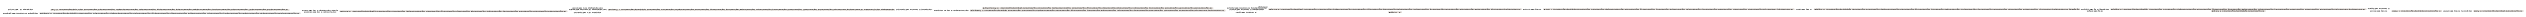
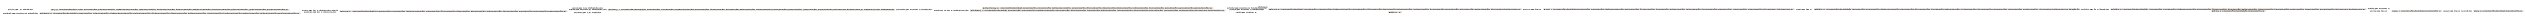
  digraph {
    compound=true
    rankdir=LR
    node [color=seashell4 fillcolor=white margin="0.15, 0.125" penwidth=1 shape=record style=filled]
    edge [arrowhead=odot]
    n1 [label="{ STATE: Advisor Changes Requested (ID=24)| TASKS: | Show: etd_reviewing, etd_student_reviewing, data_observing, creating_user, etd_third_party_integrating, advising | Debug: etd_reviewing, etd_student_reviewing, data_observing | Author: creating_user, etd_reviewing, etd_student_reviewing, data_observing | Publishing And Patenting Intent: creating_user, etd_reviewing, etd_student_reviewing, data_observing | Describe: creating_user, etd_reviewing, etd_student_reviewing, data_observing | Collaborators: creating_user, etd_reviewing, etd_student_reviewing, data_observing | Attach: creating_user, etd_reviewing, etd_student_reviewing, data_observing | Defense Date: creating_user, etd_reviewing, etd_student_reviewing, data_observing | Submission Date: etd_reviewing, etd_student_reviewing, data_observing | Search Terms: creating_user, etd_reviewing, etd_student_reviewing, data_observing | Degree: creating_user, etd_reviewing, etd_student_reviewing, data_observing | Copyright: creating_user, etd_reviewing, etd_student_reviewing, data_observing | Access Policy: creating_user, etd_reviewing, etd_student_reviewing, data_observing | EMAILS: |  }" penwidth=5]
    n2 [fillcolor=seashell1 label="{ STATE: Back From Cataloging (ID=28)| TASKS: | Show: etd_reviewing, etd_student_reviewing, data_observing, creating_user, etd_third_party_integrating, cataloging | Debug: etd_reviewing, etd_student_reviewing, data_observing | Author: etd_reviewing, etd_student_reviewing, data_observing | Publishing And Patenting Intent: etd_reviewing, etd_student_reviewing, data_observing | Describe: etd_reviewing, etd_student_reviewing, data_observing | Collaborators: etd_reviewing, etd_student_reviewing, data_observing | Attach: etd_reviewing, etd_student_reviewing, data_observing | Defense Date: etd_reviewing, etd_student_reviewing, data_observing | Submission Date: etd_reviewing, etd_student_reviewing, data_observing | Search Terms: etd_reviewing, etd_student_reviewing, data_observing | Degree: etd_reviewing, etd_student_reviewing, data_observing | Copyright: etd_reviewing, etd_student_reviewing, data_observing | Access Policy: etd_reviewing, etd_student_reviewing, data_observing | Administrative Unit: etd_reviewing, etd_student_reviewing | Banner Program Code: etd_reviewing, etd_student_reviewing | EMAILS: |  }" penwidth=5]
    n3 [fillcolor=seashell1 label="{ STATE: Deactivated (ID=34)| TASKS: |  | EMAILS: |  }" penwidth=5]
    n4 [fillcolor=seashell1 label="{ STATE: Grad School Approved But Waiting For Routing (ID=22)| TASKS: | Show: etd_reviewing, etd_student_reviewing, data_observing, creating_user, etd_third_party_integrating | Debug: etd_reviewing, etd_student_reviewing, data_observing | Author: etd_reviewing, etd_student_reviewing, data_observing | Publishing And Patenting Intent: etd_reviewing, etd_student_reviewing, data_observing | Describe: etd_reviewing, etd_student_reviewing, data_observing | Collaborators: etd_reviewing, etd_student_reviewing, data_observing | Attach: etd_reviewing, etd_student_reviewing, data_observing | Defense Date: etd_reviewing, etd_student_reviewing, data_observing | Submission Date: etd_reviewing, etd_student_reviewing, data_observing | Search Terms: etd_reviewing, etd_student_reviewing, data_observing | Degree: etd_reviewing, etd_student_reviewing, data_observing | Copyright: etd_reviewing, etd_student_reviewing, data_observing | Access Policy: etd_reviewing, etd_student_reviewing, data_observing | EMAILS: |  }" penwidth=5]
    n5 [fillcolor=seashell1 label="{ STATE: Grad School Changes Requested (ID=26)| TASKS: | Show: etd_reviewing, etd_student_reviewing, data_observing, creating_user, etd_third_party_integrating | Debug: etd_reviewing, etd_student_reviewing, data_observing | Author: etd_reviewing, etd_student_reviewing, data_observing | Publishing And Patenting Intent: etd_reviewing, etd_student_reviewing, data_observing | Describe: etd_reviewing, etd_student_reviewing, data_observing | Collaborators: etd_reviewing, etd_student_reviewing, data_observing | Attach: etd_reviewing, etd_student_reviewing, data_observing | Defense Date: etd_reviewing, etd_student_reviewing, data_observing | Submission Date: etd_reviewing, etd_student_reviewing, data_observing | Search Terms: etd_reviewing, etd_student_reviewing, data_observing | Degree: etd_reviewing, etd_student_reviewing, data_observing | Copyright: etd_reviewing, etd_student_reviewing, data_observing | Access Policy: etd_reviewing, etd_student_reviewing, data_observing | Administrative Unit: etd_reviewing, etd_student_reviewing | Banner Program Code: etd_reviewing, etd_student_reviewing | EMAILS: |  }" penwidth=5]
    n6 [fillcolor=seashell1 label="{ STATE: Ingested (ID=31)| TASKS: | Show: etd_reviewing, etd_student_reviewing, data_observing, creating_user, etd_third_party_integrating | Debug: etd_reviewing, etd_student_reviewing, data_observing | EMAILS: |  }" penwidth=5]
    n7 [fillcolor=seashell1 label="{ STATE: Ingesting (ID=30)| TASKS: | Show: etd_reviewing, etd_student_reviewing, data_observing, creating_user, etd_third_party_integrating | Debug: etd_reviewing, etd_student_reviewing, data_observing | EMAILS: |  }" penwidth=5]
    n8 [fillcolor=seashell1 label="{ STATE: Minting Doi (ID=33)| TASKS: | Show: etd_reviewing, etd_student_reviewing, data_observing, creating_user, etd_third_party_integrating | Debug: etd_reviewing, etd_student_reviewing, data_observing | Author: etd_reviewing, etd_student_reviewing, data_observing | Publishing And Patenting Intent: etd_reviewing, etd_student_reviewing, data_observing | Describe: etd_reviewing, etd_student_reviewing, data_observing | Collaborators: etd_reviewing, etd_student_reviewing, data_observing | Attach: etd_reviewing, etd_student_reviewing, data_observing | Defense Date: etd_reviewing, etd_student_reviewing, data_observing | Submission Date: etd_reviewing, etd_student_reviewing, data_observing | Search Terms: etd_reviewing, etd_student_reviewing, data_observing | Degree: etd_reviewing, etd_student_reviewing, data_observing | Copyright: etd_reviewing, etd_student_reviewing, data_observing | Access Policy: etd_reviewing, etd_student_reviewing, data_observing | Administrative Unit: etd_reviewing, etd_student_reviewing | Banner Program Code: etd_reviewing, etd_student_reviewing | EMAILS: |  }" penwidth=5]
    n9 [fillcolor=seashell1 label="{ STATE: New (ID=21)| TASKS: | Show: etd_reviewing, etd_student_reviewing, data_observing, creating_user, advising | Destroy: creating_user | Debug: etd_reviewing, etd_student_reviewing, data_observing | Author: creating_user, etd_reviewing, etd_student_reviewing, data_observing | Publishing And Patenting Intent: creating_user, etd_reviewing, etd_student_reviewing, data_observing | Describe: creating_user, etd_reviewing, etd_student_reviewing, data_observing | Collaborators: creating_user, etd_reviewing, etd_student_reviewing, data_observing | Attach: creating_user, etd_reviewing, etd_student_reviewing, data_observing | Defense Date: creating_user, etd_reviewing, etd_student_reviewing, data_observing | Search Terms: creating_user, etd_reviewing, etd_student_reviewing, data_observing | Degree: creating_user, etd_reviewing, etd_student_reviewing, data_observing | Copyright: creating_user, etd_reviewing, etd_student_reviewing, data_observing | Access Policy: creating_user, etd_reviewing, etd_student_reviewing, data_observing | EMAILS: |  }" penwidth=5]
    n10 [fillcolor=seashell1 label="{ STATE: Ready For Cataloging (ID=27)| TASKS: | Show: etd_reviewing, etd_student_reviewing, data_observing, creating_user, etd_third_party_integrating, cataloging | Debug: etd_reviewing, etd_student_reviewing, data_observing | Author: etd_reviewing, etd_student_reviewing, data_observing | Publishing And Patenting Intent: etd_reviewing, etd_student_reviewing, data_observing | Describe: etd_reviewing, etd_student_reviewing, data_observing | Collaborators: etd_reviewing, etd_student_reviewing, data_observing | Attach: etd_reviewing, etd_student_reviewing, data_observing | Defense Date: etd_reviewing, etd_student_reviewing, data_observing | Submission Date: etd_reviewing, etd_student_reviewing, data_observing | Search Terms: etd_reviewing, etd_student_reviewing, data_observing | Degree: etd_reviewing, etd_student_reviewing, data_observing | Copyright: etd_reviewing, etd_student_reviewing, data_observing | Access Policy: etd_reviewing, etd_student_reviewing, data_observing | Administrative Unit: etd_reviewing, etd_student_reviewing | Banner Program Code: etd_reviewing, etd_student_reviewing | EMAILS: | grad_school_requests_cataloging(to: cataloging) }" penwidth=5]
    n11 [fillcolor=seashell1 label="{ STATE: Ready For Doi Minting (ID=32)| TASKS: | Show: etd_reviewing, etd_student_reviewing, data_observing, creating_user, etd_third_party_integrating | Debug: etd_reviewing, etd_student_reviewing, data_observing | Author: etd_reviewing, etd_student_reviewing, data_observing | Publishing And Patenting Intent: etd_reviewing, etd_student_reviewing, data_observing | Describe: etd_reviewing, etd_student_reviewing, data_observing | Collaborators: etd_reviewing, etd_student_reviewing, data_observing | Attach: etd_reviewing, etd_student_reviewing, data_observing | Defense Date: etd_reviewing, etd_student_reviewing, data_observing | Submission Date: etd_reviewing, etd_student_reviewing, data_observing | Search Terms: etd_reviewing, etd_student_reviewing, data_observing | Degree: etd_reviewing, etd_student_reviewing, data_observing | Copyright: etd_reviewing, etd_student_reviewing, data_observing | Access Policy: etd_reviewing, etd_student_reviewing, data_observing | Administrative Unit: etd_reviewing, etd_student_reviewing | Banner Program Code: etd_reviewing, etd_student_reviewing | EMAILS: |  }" penwidth=5]
    n12 [fillcolor=seashell1 label="{ STATE: Ready For Ingest (ID=29)| TASKS: | Show: etd_reviewing, etd_student_reviewing, data_observing, creating_user, etd_third_party_integrating, cataloging | Debug: etd_reviewing, etd_student_reviewing, data_observing | EMAILS: |  }" penwidth=5]
    n13 [fillcolor=seashell1 label="{ STATE: Under Advisor Review (ID=23)| TASKS: | Show: etd_reviewing, etd_student_reviewing, data_observing, creating_user, etd_third_party_integrating, advising | Debug: etd_reviewing, etd_student_reviewing, data_observing | Author: etd_reviewing, etd_student_reviewing, data_observing | Publishing And Patenting Intent: etd_reviewing, etd_student_reviewing, data_observing | Describe: etd_reviewing, etd_student_reviewing, data_observing | Collaborators: etd_reviewing, etd_student_reviewing, data_observing | Attach: etd_reviewing, etd_student_reviewing, data_observing | Defense Date: etd_reviewing, etd_student_reviewing, data_observing | Submission Date: etd_reviewing, etd_student_reviewing, data_observing | Search Terms: etd_reviewing, etd_student_reviewing, data_observing | Degree: etd_reviewing, etd_student_reviewing, data_observing | Copyright: etd_reviewing, etd_student_reviewing, data_observing | Access Policy: etd_reviewing, etd_student_reviewing, data_observing | EMAILS: |  }" penwidth=5]
    n14 [fillcolor=seashell1 label="{ STATE: Under Grad School Review (ID=25)| TASKS: | Show: etd_reviewing, etd_student_reviewing, data_observing, creating_user, etd_third_party_integrating, advising | Debug: etd_reviewing, etd_student_reviewing, data_observing | Author: etd_reviewing, etd_student_reviewing, data_observing | Publishing And Patenting Intent: etd_reviewing, etd_student_reviewing, data_observing | Describe: etd_reviewing, etd_student_reviewing, data_observing | Collaborators: etd_reviewing, etd_student_reviewing, data_observing | Attach: etd_reviewing, etd_student_reviewing, data_observing | Defense Date: etd_reviewing, etd_student_reviewing, data_observing | Submission Date: etd_reviewing, etd_student_reviewing, data_observing | Search Terms: etd_reviewing, etd_student_reviewing, data_observing | Degree: etd_reviewing, etd_student_reviewing, data_observing | Copyright: etd_reviewing, etd_student_reviewing, data_observing | Access Policy: etd_reviewing, etd_student_reviewing, data_observing | Administrative Unit: etd_reviewing, etd_student_reviewing | Banner Program Code: etd_reviewing, etd_student_reviewing | EMAILS: | advisor_signoff_is_complete(to: etd_reviewing ; cc: advising, creating_user) | confirmation_of_advisor_signoff_is_complete(to: creating_user) }" penwidth=5]
    n15 [label="{ ACTION: Start A Submission | AVAILABLE_TO: |  | EMAILS: | confirmation_of_work_created(to: creating_user) }"]
    n16 [label="{ ACTION: Submit For Review | AVAILABLE_TO: | creating_user | EMAILS: | confirmation_of_submit_for_review(to: creating_user) | submit_for_review(to: advising) }"]
    n17 [label="{ ACTION: Respond To Advisor Request | AVAILABLE_TO: | creating_user | EMAILS: | respond_to_advisor_request(to: advising ; cc: creating_user) }"]
    n18 [label="{ ACTION: Advisor Signoff | AVAILABLE_TO: | advising | EMAILS: | confirmation_of_advisor_signoff(to: creating_user ; cc: etd_reviewing) }"]
    n19 [label="{ ACTION: Signoff On Behalf Of | AVAILABLE_TO: | etd_reviewing, etd_student_reviewing | EMAILS: | confirmation_of_advisor_signoff(to: creating_user ; cc: etd_reviewing) }"]
    n20 [label="{ ACTION: Respond To Grad School Request | ACTION_TO: | creating_user | EMAILS: | respond_to_grad_school_request(to: etd_reviewing ; cc: creating_user) }"]
    n21 [label="{ ACTION: Grad School Signoff | AVAILABLE_TO: | etd_reviewing, etd_student_reviewing | EMAILS: | confirmation_of_grad_school_signoff(to: creating_user) }"]
    n22 [label="{ ACTION: Grad School Final Signoff | AVAILABLE_TO: | etd_reviewing, etd_student_reviewing | EMAILS: | thank_you_for_your_patience_with_the_new_etd_system(to: creating_user) }"]
    n23 [label="{ ACTION: Submit For Doi Minting | AVAILABLE_TO: | batch_ingesting | EMAILS: |  }"]
    n24 [label="{ ACTION: Doi Completed | AVAILABLE_TO: | batch_ingesting | EMAILS: |  }"]
    n25 [label="{ ACTION: Send To Cataloging | AVAILABLE_TO: | etd_reviewing, etd_student_reviewing | EMAILS: |  }"]
-   n26 [label="{ ACTION: Cataloging Complete | AVAILABLE_TO: | cataloging | EMAILS: |  }"]
    n27 [label="{ ACTION: Ingest Completed | AVAILABLE_TO: | batch_ingesting | EMAILS: | hurray_your_work_is_in_curatend(to: creating_user) }"]
    n28 [label="{ ACTION: Submit For Ingest | AVAILABLE_TO: | batch_ingesting | EMAILS: |  }"]
    n29 [label="{ ACTION: Advisor Requests Change | AVAILABLE_TO: | advising | EMAILS: | advisor_requests_change(to: creating_user) }"]
    n30 [label="{ ACTION: Grad School Requests Change | AVAILABLE_TO: | etd_reviewing, etd_student_reviewing | EMAILS: | grad_school_requests_change(to: creating_user) }"]
    n31 [label="{ ACTION: Send Back To Grad School | AVAILABLE_TO: | cataloging | EMAILS: | cataloger_request_change(to: etd_reviewing) }"]
    n32 [label="{ ACTION: Request Change On Behalf Of | AVAILABLE_TO: | etd_reviewing, etd_student_reviewing | EMAILS: | request_change_on_behalf_of(to: creating_user) }"]
    n33 [label="{ ACTION: Deactivate | AVAILABLE_TO: | etd_reviewing, etd_student_reviewing | EMAILS: |  }"]
    subgraph cluster_1 {
      label="doctoral_dissertation processing (2025-05-24)"
      subgraph sub_2 {
        label=States
        n1
        n2
        n3
        n4
        n5
        n6
        n7
        n8
        n9
        n10
        n11
        n12
        n13
        n14
      }
      subgraph sub_3 {
        label=Actions
        n15
        n16
        n17
        n18
        n19
        n20
        n21
        n22
        n23
        n24
        n25
-       n26
        n27
        n28
        n29
        n30
        n31
        n32
        n33
      }
    }
    n1 -> n17
    n1 -> n33
    n2 -> n25 [arrowhead=diamond]
    n4 -> n22
    n5 -> n20
    n5 -> n21
    n5 -> n30 [arrowhead=diamond]
    n5 -> n33
    n7 -> n27
    n8 -> n24 [arrowhead=diamond]
    n9 -> n16
    n9 -> n33 [arrowhead=diamond]
-   n10 -> n26 [arrowhead=diamond]
    n10 -> n31 [arrowhead=diamond]
    n11 -> n23
    n12 -> n28
    n13 -> n18 [arrowhead=diamond]
    n13 -> n19
    n13 -> n29 [arrowhead=diamond]
    n13 -> n33 [arrowhead=diamond]
    n14 -> n30
    n14 -> n33
    n16 -> n13 [arrowhead=diamond]
    n17 -> n13
    n18 -> n14
    n19 -> n14 [arrowhead=diamond]
    n20 -> n5
    n21 -> n11
    n21 -> n14
    n22 -> n11
    n23 -> n8 [arrowhead=diamond]
    n24 -> n10
    n25 -> n10
-   n26 -> n12 [arrowhead=diamond]
    n27 -> n6
    n28 -> n7 [arrowhead=diamond]
    n29 -> n1
    n30 -> n20
    n31 -> n2
    n32 -> n1
    n33 -> n3
  }
